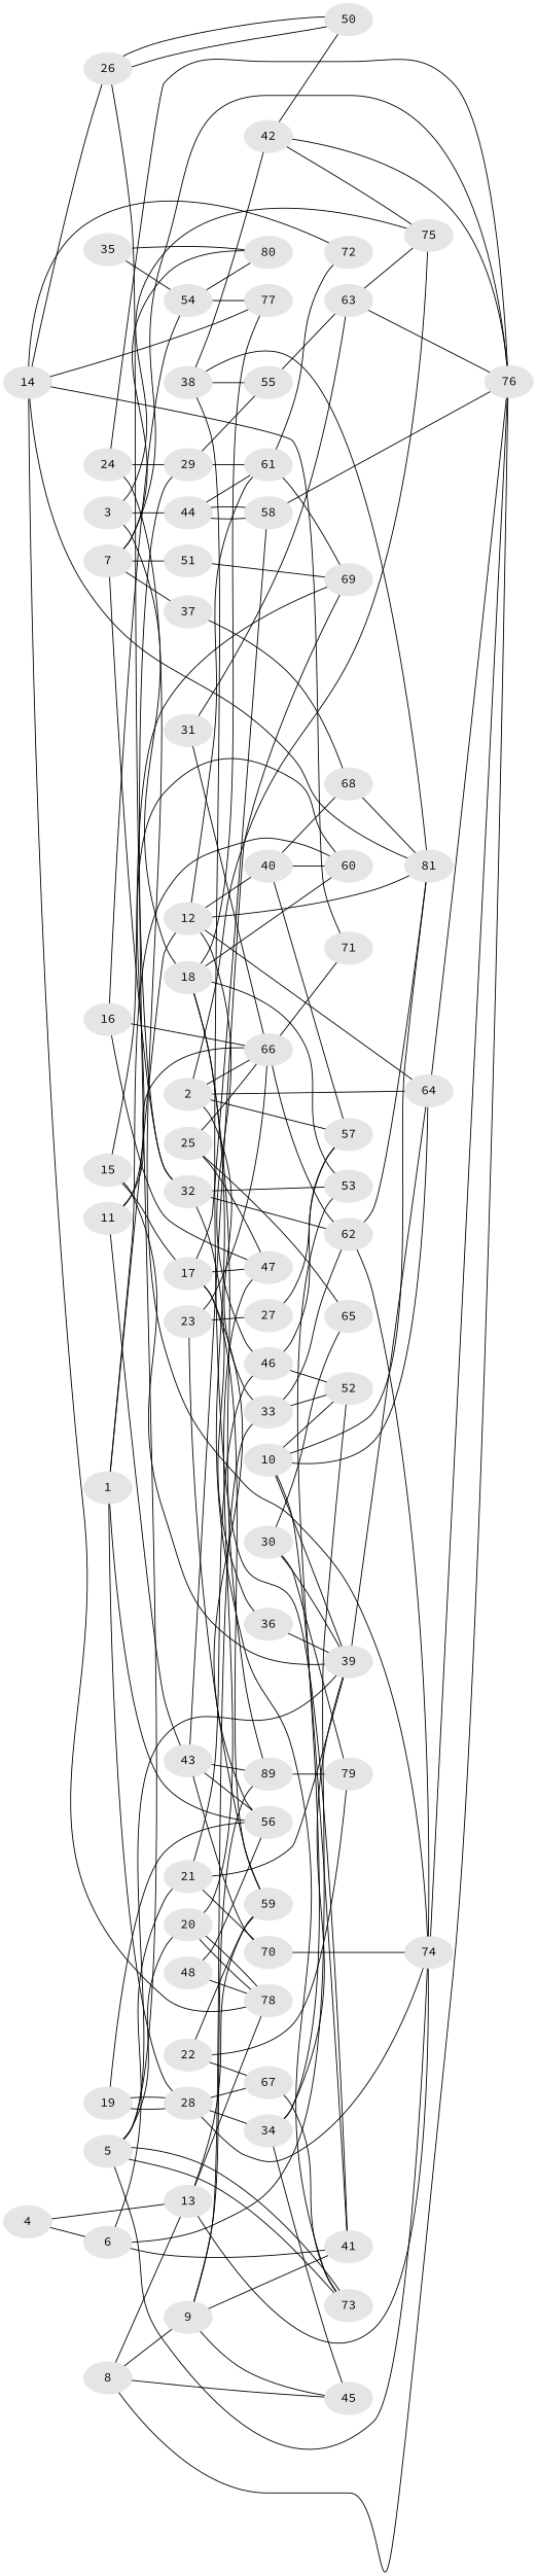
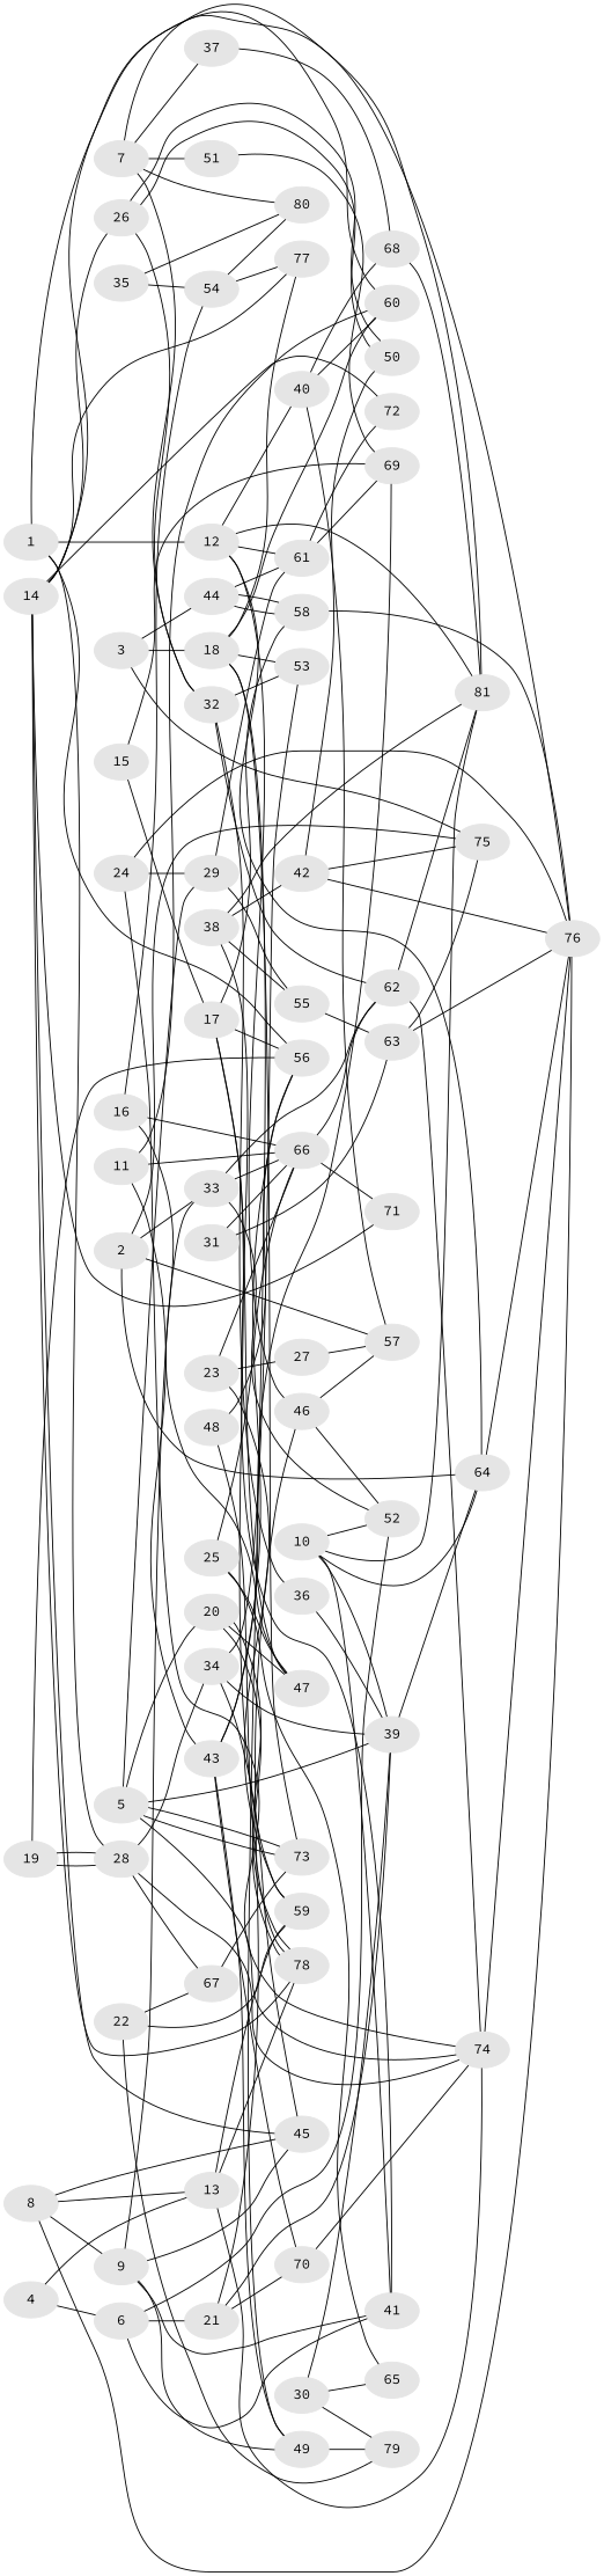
  graph {
    fontname="Source Code Pro"
    rankdir=LR
    node [color=gray90 fontname="Source Code Pro" style=filled]
    edge [fontname="Source Code Pro"]
    1
    12
    28
    56
    60
    64
    81
    40
    46
    61
    74
    67
    34
    2
    33
    57
    66
    75
    52
    62
    76
    71
    3
    18
    44
    73
-   49 [label=89]
+   49
    77
    53
    58
    4
    6
    13
    21
    41
    59
    78
    5
    20
    29
    39
    47
    55
    70
    7
    32
    37
    51
    80
    36
    68
    69
    8
    9
    45
    79
    10
    11
    43
    72
    63
    14
    26
    50
    15
    17
    16
    54
    19
    22
    23
    27
    24
    25
    65
    30
    31
    35
    38
    42
    48
    1 -- 12
    1 -- 28
    1 -- 56
    1 -- 60
    12 -- 64
    12 -- 81
    12 -- 40
    12 -- 46
    12 -- 61
    28 -- 74
    28 -- 67
    28 -- 34
    64 -- 76
    40 -- 60
    40 -- 57
    40 -- 68
    46 -- 57
    46 -- 52
    61 -- 69
    61 -- 72
    74 -- 76
    67 -- 73
    34 -- 53
    34 -- 39
    34 -- 45
    2 -- 64
    2 -- 33
    2 -- 57
-   2 -- 66
+   33 -- 66
    2 -- 75
    33 -- 52
    33 -- 62
    66 -- 62
    66 -- 71
    62 -- 81
    62 -- 74
    3 -- 75
    3 -- 18
    3 -- 44
    18 -- 60
    18 -- 73
    18 -- 49
    18 -- 77
    18 -- 53
    44 -- 61
    44 -- 58
    44 -- 58
    49 -- 79
    58 -- 76
    4 -- 6
    4 -- 13
    6 -- 52
    6 -- 21
    6 -- 41
    13 -- 74
    13 -- 59
    13 -- 78
    21 -- 46
    21 -- 39
    21 -- 70
    5 -- 74
    5 -- 73
    5 -- 73
    5 -- 20
    5 -- 29
    5 -- 39
    20 -- 78
    20 -- 78
    20 -- 47
    29 -- 61
    29 -- 55
    39 -- 64
    55 -- 63
    70 -- 74
    7 -- 76
    7 -- 32
    7 -- 37
    7 -- 51
    7 -- 80
    32 -- 62
    32 -- 53
    32 -- 36
    37 -- 68
    51 -- 69
    36 -- 39
    68 -- 81
    8 -- 76
    8 -- 13
    8 -- 9
    8 -- 45
    9 -- 33
    9 -- 49
    9 -- 41
    9 -- 45
    10 -- 64
    10 -- 81
    10 -- 52
    10 -- 41
    10 -- 39
    11 -- 60
    11 -- 66
    11 -- 43
    43 -- 56
    43 -- 49
    43 -- 70
    43 -- 69
    63 -- 75
    63 -- 76
    14 -- 81
    14 -- 71
    14 -- 77
    14 -- 78
+   14 -- 45
    14 -- 72
    14 -- 26
    26 -- 32
    26 -- 50
    26 -- 50
-   15 -- 39
    15 -- 69
    15 -- 17
    17 -- 56
    17 -- 58
    17 -- 59
    17 -- 47
    16 -- 66
    16 -- 47
    16 -- 54
    54 -- 77
    54 -- 80
    19 -- 28
    19 -- 28
    19 -- 56
    22 -- 67
    22 -- 59
    22 -- 79
    23 -- 66
    23 -- 59
    23 -- 27
    27 -- 57
    24 -- 74
    24 -- 76
    24 -- 29
    25 -- 66
    25 -- 47
    25 -- 65
    30 -- 39
    30 -- 79
    30 -- 65
    31 -- 66
    31 -- 63
    35 -- 80
    35 -- 54
    38 -- 81
    38 -- 41
    38 -- 55
    38 -- 42
    42 -- 75
    42 -- 76
    42 -- 50
    48 -- 56
    48 -- 78
  }
